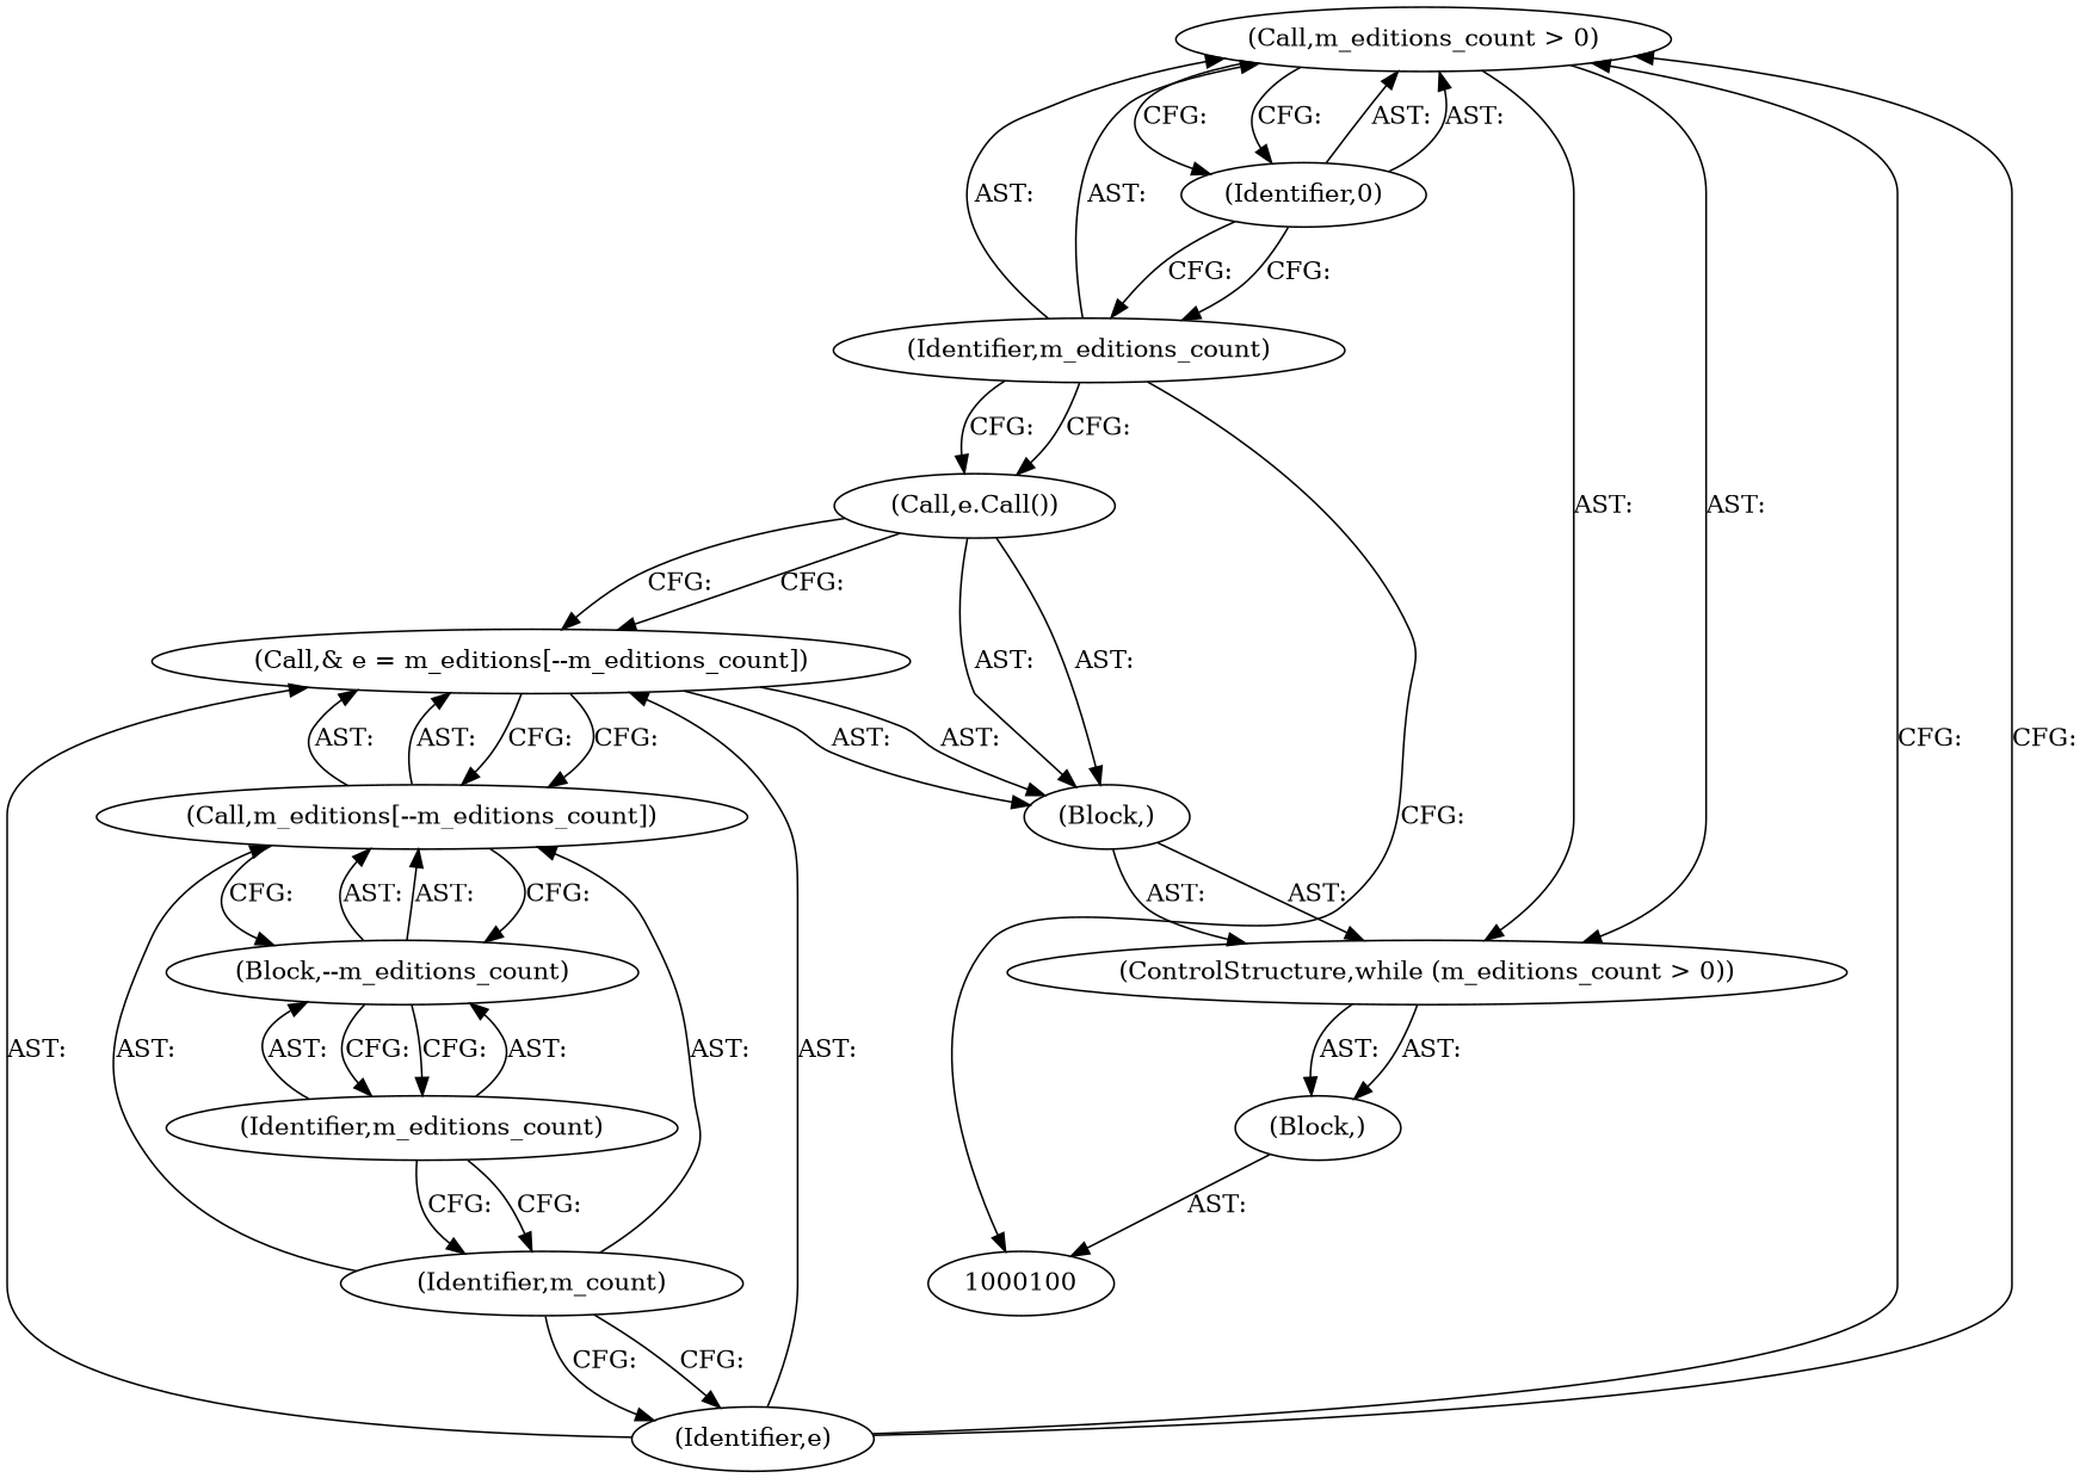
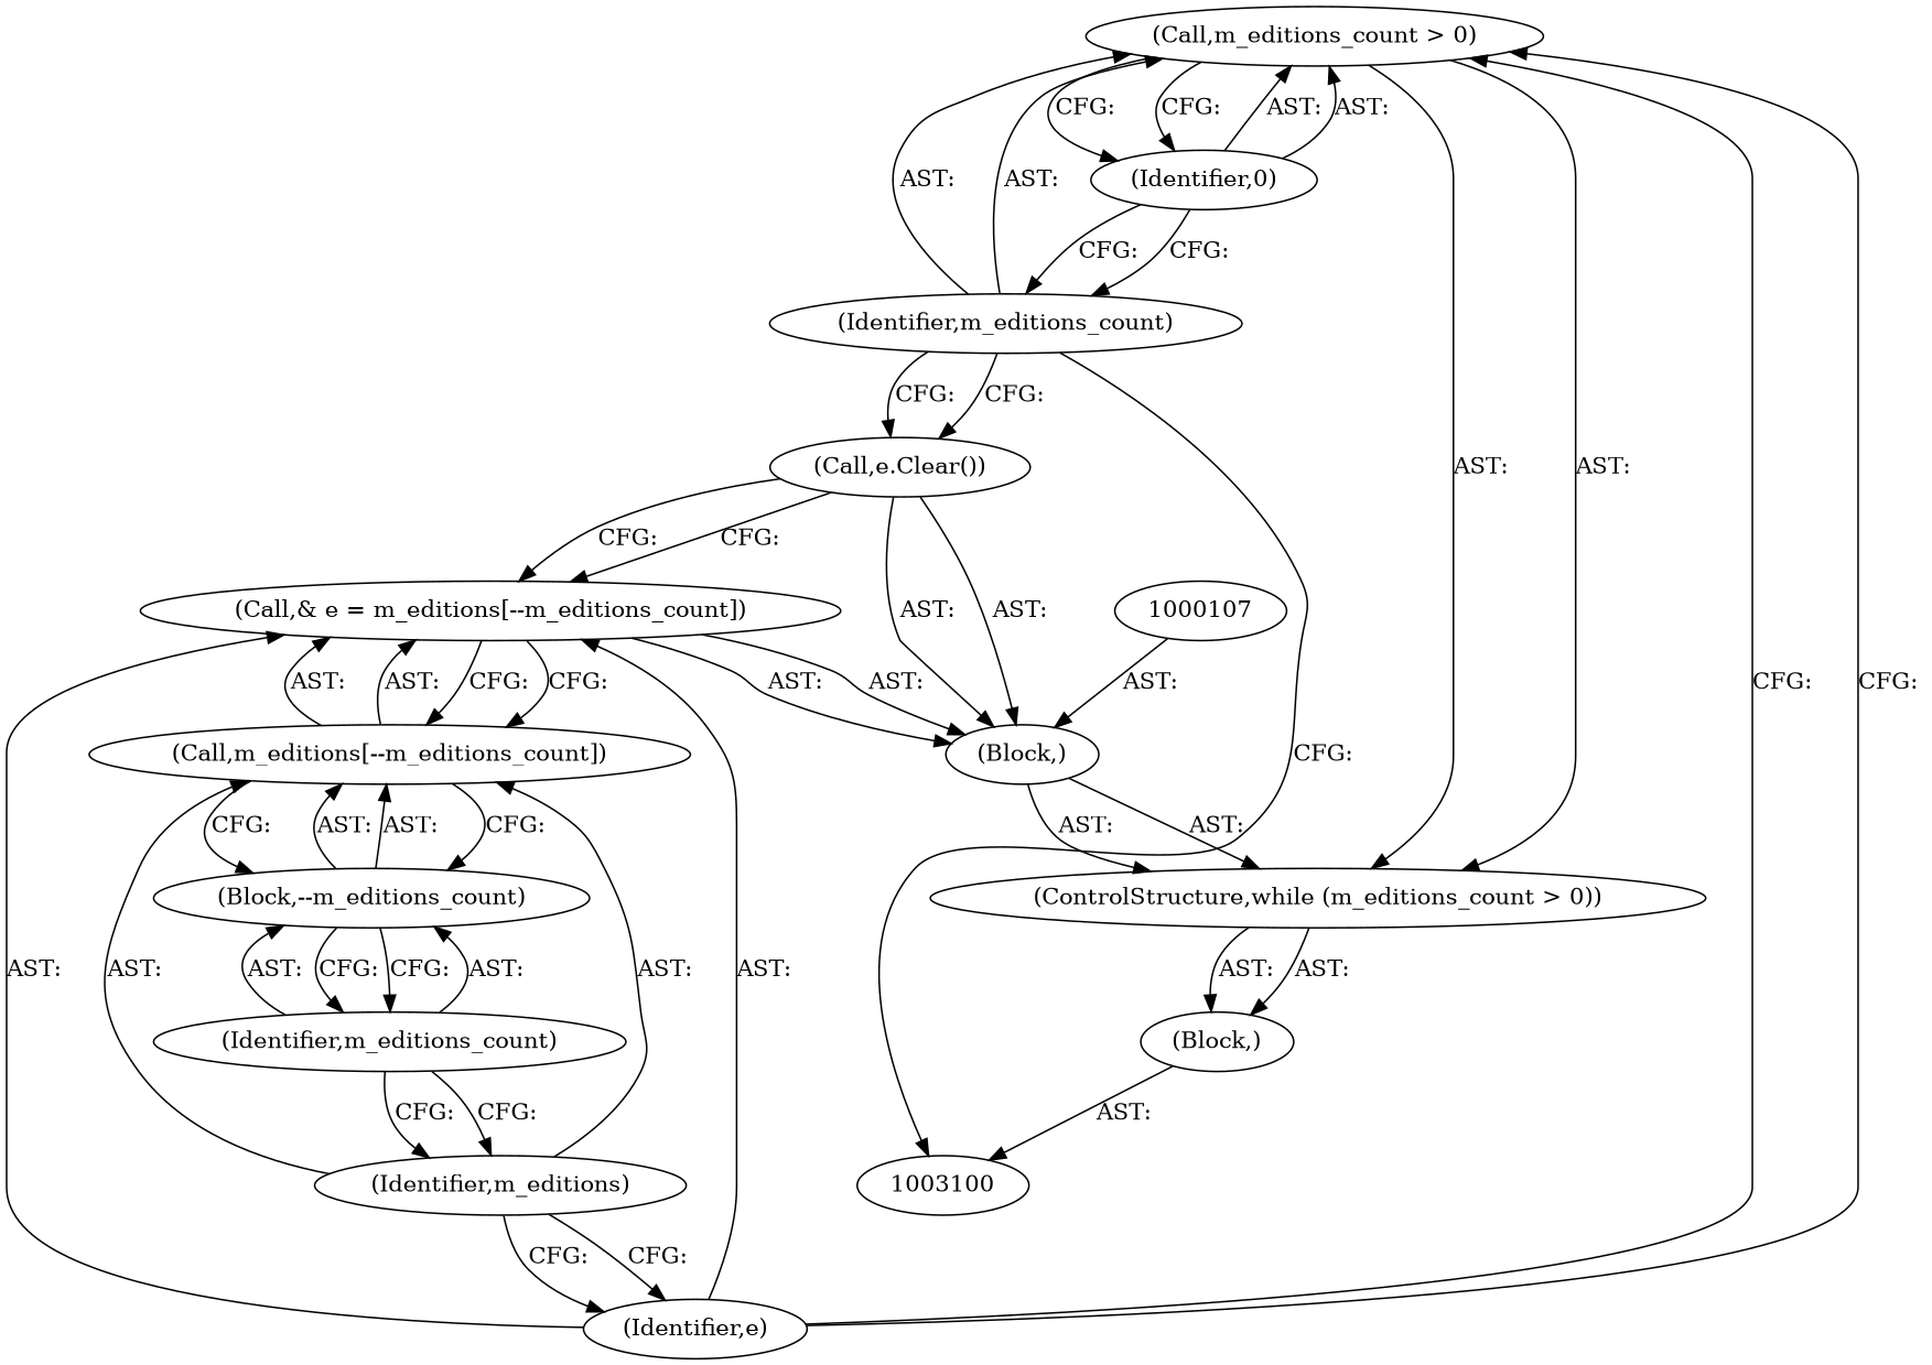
  digraph {
    n1 [label="(Call,m_editions_count > 0)"]
    n2 [label="(ControlStructure,while (m_editions_count > 0))"]
    n3 [label="(Identifier,0)"]
    n4 [label="(Block,)"]
-   1000100
+   1000100 [label=1003100]
    n6 [label="(Identifier,m_editions_count)"]
-   n7 [label="(Call,e.Call())"]
+   n7 [label="(Call,e.Clear())"]
    n8 [label="(Call,& e = m_editions[--m_editions_count])"]
    n9 [label="(Block,)"]
    n10 [label="(Call,m_editions[--m_editions_count])"]
    n11 [label="(Block,--m_editions_count)"]
    n12 [label="(Identifier,e)"]
    n13 [label="(Identifier,m_editions_count)"]
-   n14 [label="(Identifier,m_count)"]
+   n14 [label="(Identifier,m_editions)"]
+   1000107
    n1 -> n2 [label="AST: "]
    n1 -> n2 [label="AST: "]
    n1 -> n3 [label="CFG: "]
    n1 -> n3 [label="CFG: "]
    n2 -> n4 [label="AST: "]
    n2 -> n4 [label="AST: "]
    n3 -> n1 [label="AST: "]
    n3 -> n1 [label="AST: "]
    n3 -> n6 [label="CFG: "]
    n3 -> n6 [label="CFG: "]
    n4 -> 1000100 [label="AST: "]
    n6 -> n1 [label="AST: "]
    n6 -> n1 [label="AST: "]
    n6 -> 1000100 [label="CFG: "]
    n6 -> n7 [label="CFG: "]
    n6 -> n7 [label="CFG: "]
    n7 -> n8 [label="CFG: "]
    n7 -> n8 [label="CFG: "]
    n7 -> n9 [label="AST: "]
    n7 -> n9 [label="AST: "]
    n8 -> n9 [label="AST: "]
    n8 -> n9 [label="AST: "]
    n8 -> n10 [label="CFG: "]
    n8 -> n10 [label="CFG: "]
    n9 -> n2 [label="AST: "]
    n9 -> n2 [label="AST: "]
    n10 -> n8 [label="AST: "]
    n10 -> n8 [label="AST: "]
    n10 -> n11 [label="CFG: "]
    n10 -> n11 [label="CFG: "]
    n11 -> n10 [label="AST: "]
    n11 -> n10 [label="AST: "]
    n11 -> n13 [label="CFG: "]
    n11 -> n13 [label="CFG: "]
    n12 -> n1 [label="CFG: "]
    n12 -> n1 [label="CFG: "]
    n12 -> n8 [label="AST: "]
    n12 -> n8 [label="AST: "]
    n13 -> n11 [label="AST: "]
    n13 -> n11 [label="AST: "]
    n13 -> n14 [label="CFG: "]
    n13 -> n14 [label="CFG: "]
    n14 -> n10 [label="AST: "]
    n14 -> n10 [label="AST: "]
    n14 -> n12 [label="CFG: "]
    n14 -> n12 [label="CFG: "]
+   1000107 -> n9 [label="AST: "]
  }
